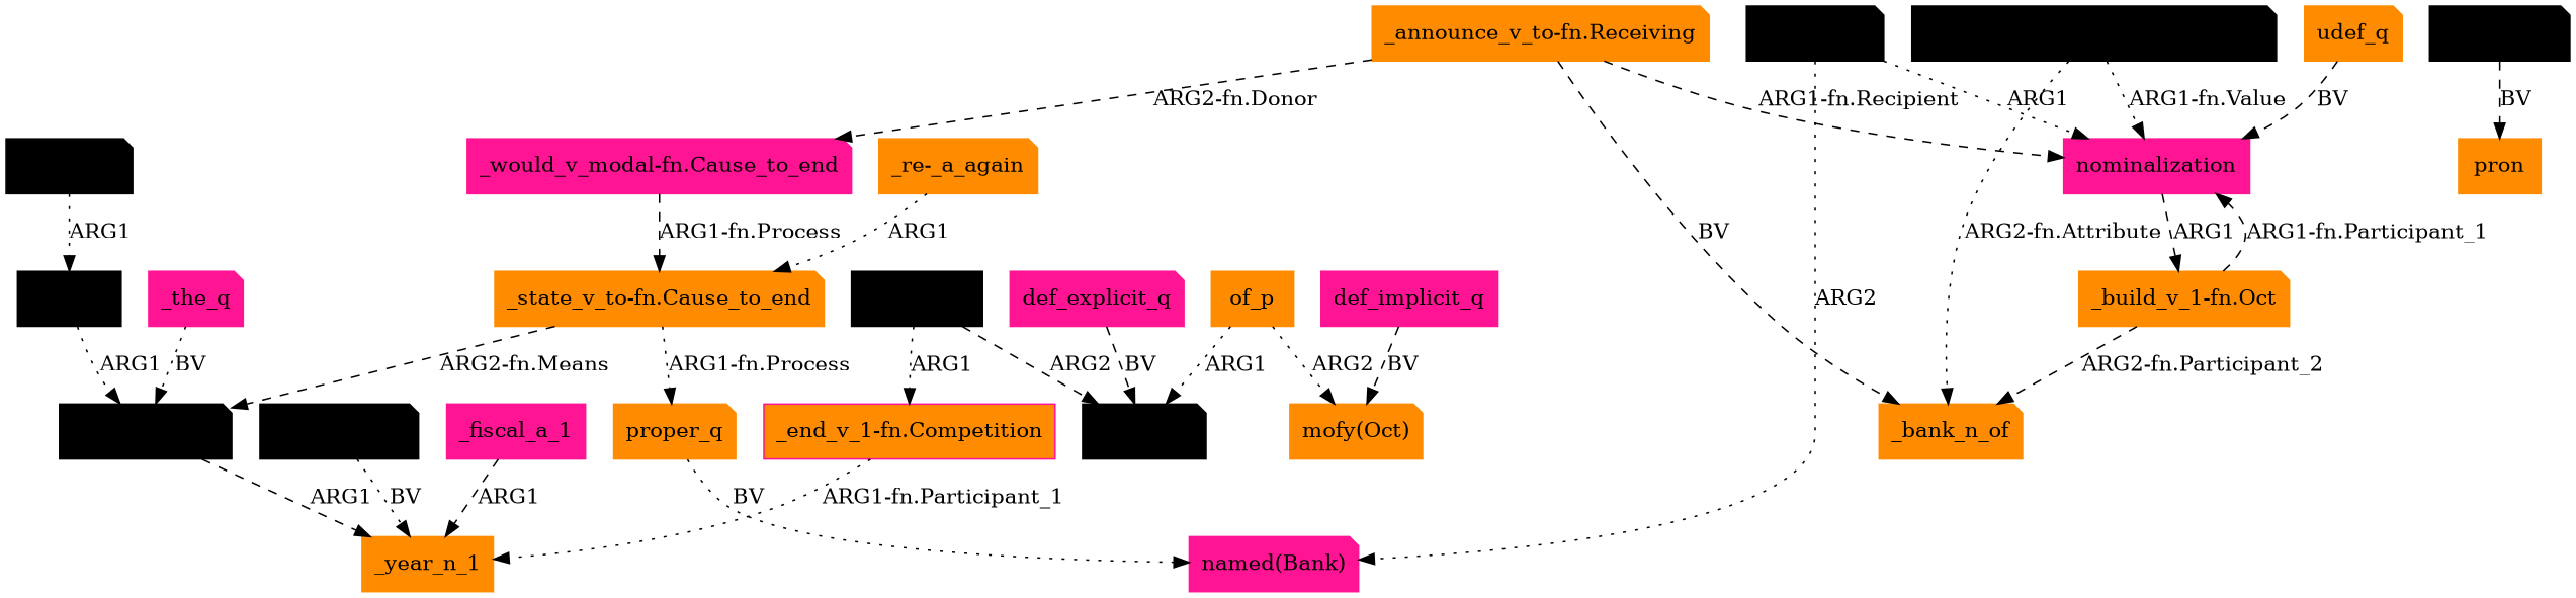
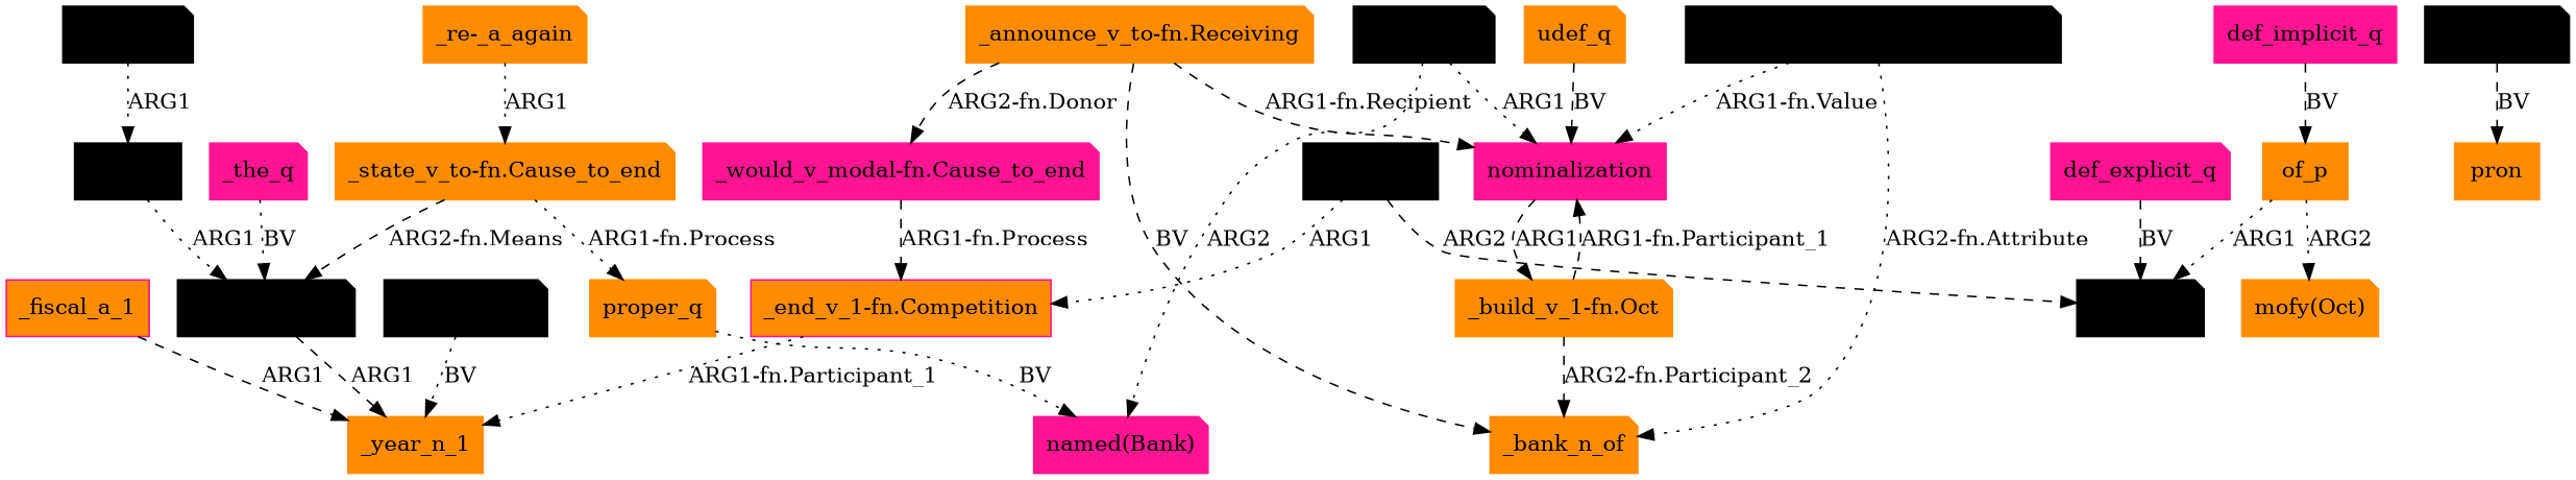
  digraph {
    node [color=darkorange shape=note style=filled]
    edge [style=dashed]
    "_would_v_modal-fn.Cause_to_end" [color=deeppink]
    "_state_v_to-fn.Cause_to_end"
    _quarter_n_of [color=black]
    proper_q
    _year_n_1 [shape=box]
    pron [shape=box]
    nominalization [color=deeppink shape=box]
    n8 [label="_build_v_1-fn.Oct"]
    _bank_n_of
    "card(3)" [color=black shape=box]
-   _fiscal_a_1 [color=deeppink shape=box]
+   _fiscal_a_1 [color=deeppink shape=box fillcolor=darkorange]
    of_p [shape=box]
    "mofy(Oct)"
    "dofm(31)" [color=black]
    udef_q
    "_equip_v_with-fn.Amounting_to" [color=black]
    _the_q [color=deeppink]
    "_announce_v_to-fn.Receiving"
    pronoun_q [color=black]
    compound [color=black]
    "named(Bank)" [color=deeppink]
    "_end_v_1-fn.Competition" [color=deeppink fillcolor=darkorange shape=box]
    "_re-_a_again"
    _first_a_1 [color=black]
    _this_q_dem [color=black]
    def_implicit_q [color=deeppink shape=box]
    def_explicit_q [color=deeppink]
    loc_nonsp [color=black shape=box]
-   "_would_v_modal-fn.Cause_to_end" -> "_state_v_to-fn.Cause_to_end" [label="ARG1-fn.Process"]
+   "_would_v_modal-fn.Cause_to_end" -> "_end_v_1-fn.Competition" [label="ARG1-fn.Process"]
    "_state_v_to-fn.Cause_to_end" -> _quarter_n_of [label="ARG2-fn.Means"]
    "_state_v_to-fn.Cause_to_end" -> proper_q [label="ARG1-fn.Process" style=dotted]
    _quarter_n_of -> _year_n_1 [label=ARG1]
    proper_q -> "named(Bank)" [label=BV style=dotted]
    nominalization -> n8 [label=ARG1]
    n8 -> nominalization [label="ARG1-fn.Participant_1"]
    n8 -> _bank_n_of [label="ARG2-fn.Participant_2"]
    "card(3)" -> _quarter_n_of [label=ARG1 style=dotted]
    _fiscal_a_1 -> _year_n_1 [label=ARG1]
    of_p -> "mofy(Oct)" [label=ARG2 style=dotted]
    of_p -> "dofm(31)" [label=ARG1 style=dotted]
    udef_q -> nominalization [label=BV]
    "_equip_v_with-fn.Amounting_to" -> nominalization [label="ARG1-fn.Value" style=dotted]
    "_equip_v_with-fn.Amounting_to" -> _bank_n_of [label="ARG2-fn.Attribute" style=dotted]
    _the_q -> _quarter_n_of [label=BV style=dotted]
    "_announce_v_to-fn.Receiving" -> "_would_v_modal-fn.Cause_to_end" [label="ARG2-fn.Donor"]
    "_announce_v_to-fn.Receiving" -> nominalization [label="ARG1-fn.Recipient"]
    "_announce_v_to-fn.Receiving" -> _bank_n_of [label=BV]
    pronoun_q -> pron [label=BV]
    compound -> nominalization [label=ARG1 style=dotted]
    compound -> "named(Bank)" [label=ARG2 style=dotted]
    "_end_v_1-fn.Competition" -> _year_n_1 [label="ARG1-fn.Participant_1" style=dotted]
    "_re-_a_again" -> "_state_v_to-fn.Cause_to_end" [label=ARG1 style=dotted]
    _first_a_1 -> "card(3)" [label=ARG1 style=dotted]
    _this_q_dem -> _year_n_1 [label=BV style=dotted]
-   def_implicit_q -> "mofy(Oct)" [label=BV]
+   def_implicit_q -> of_p [label=BV]
    def_explicit_q -> "dofm(31)" [label=BV]
    loc_nonsp -> "dofm(31)" [label=ARG2]
    loc_nonsp -> "_end_v_1-fn.Competition" [label=ARG1 style=dotted]
  }
